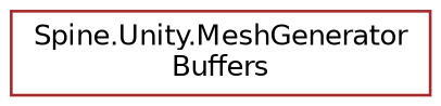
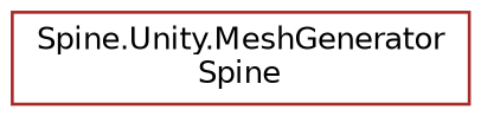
  digraph {
    rankdir=LR
-   n1 [color=brown fillcolor=white fontname=Helvetica fontsize=10 height=0.2 label="Spine.Unity.MeshGenerator\lBuffers" shape=box style=filled width=0.4]
+   n1 [color=brown fillcolor=white fontname=Helvetica fontsize=10 height=0.2 label="Spine.Unity.MeshGenerator\lSpine" shape=box style=filled width=0.4]
  }
